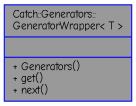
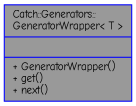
  digraph {
    fontname="Comic Neue"
-   n1 [color=blue fillcolor=grey60 fontcolor=black fontname="Comic Neue" fontsize=10 height=0.2 label="{Catch::Generators::\lGeneratorWrapper\< T \>\n||+ Generators()\l+ get()\l+ next()\l}" shape=record style=filled width=0.4]
+   n1 [color=blue fillcolor=grey60 fontcolor=black fontname="Comic Neue" fontsize=10 height=0.2 label="{Catch::Generators::\lGeneratorWrapper\< T \>\n||+ GeneratorWrapper()\l+ get()\l+ next()\l}" shape=record style=filled width=0.4]
  }
